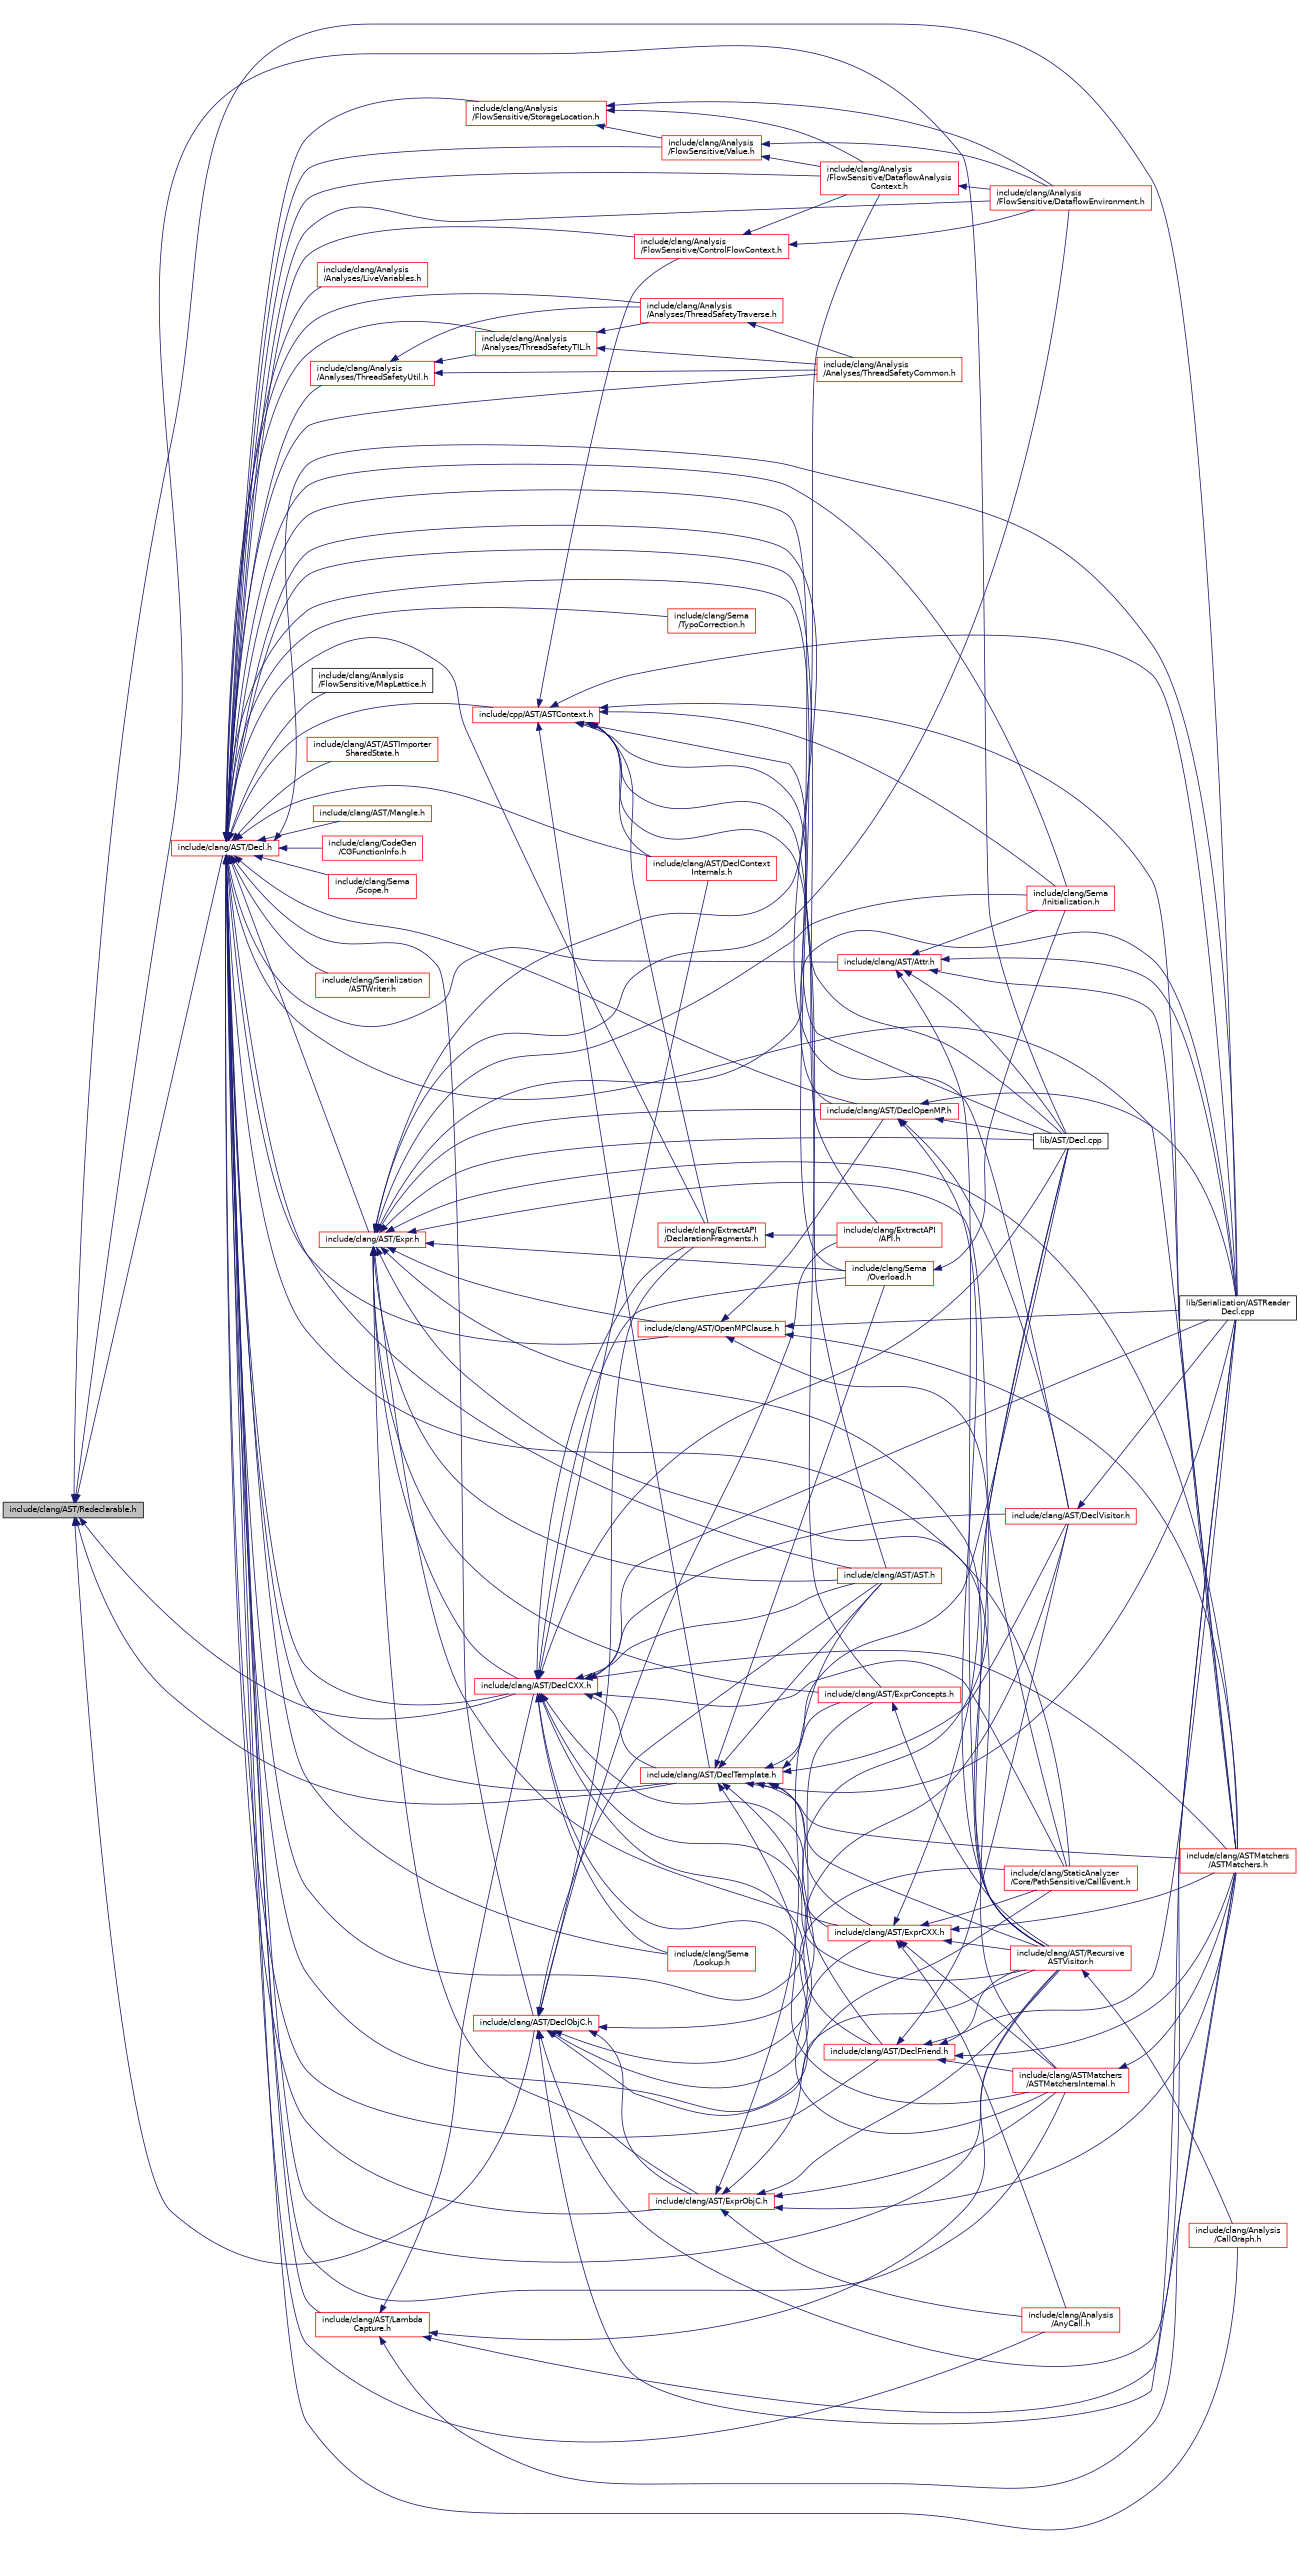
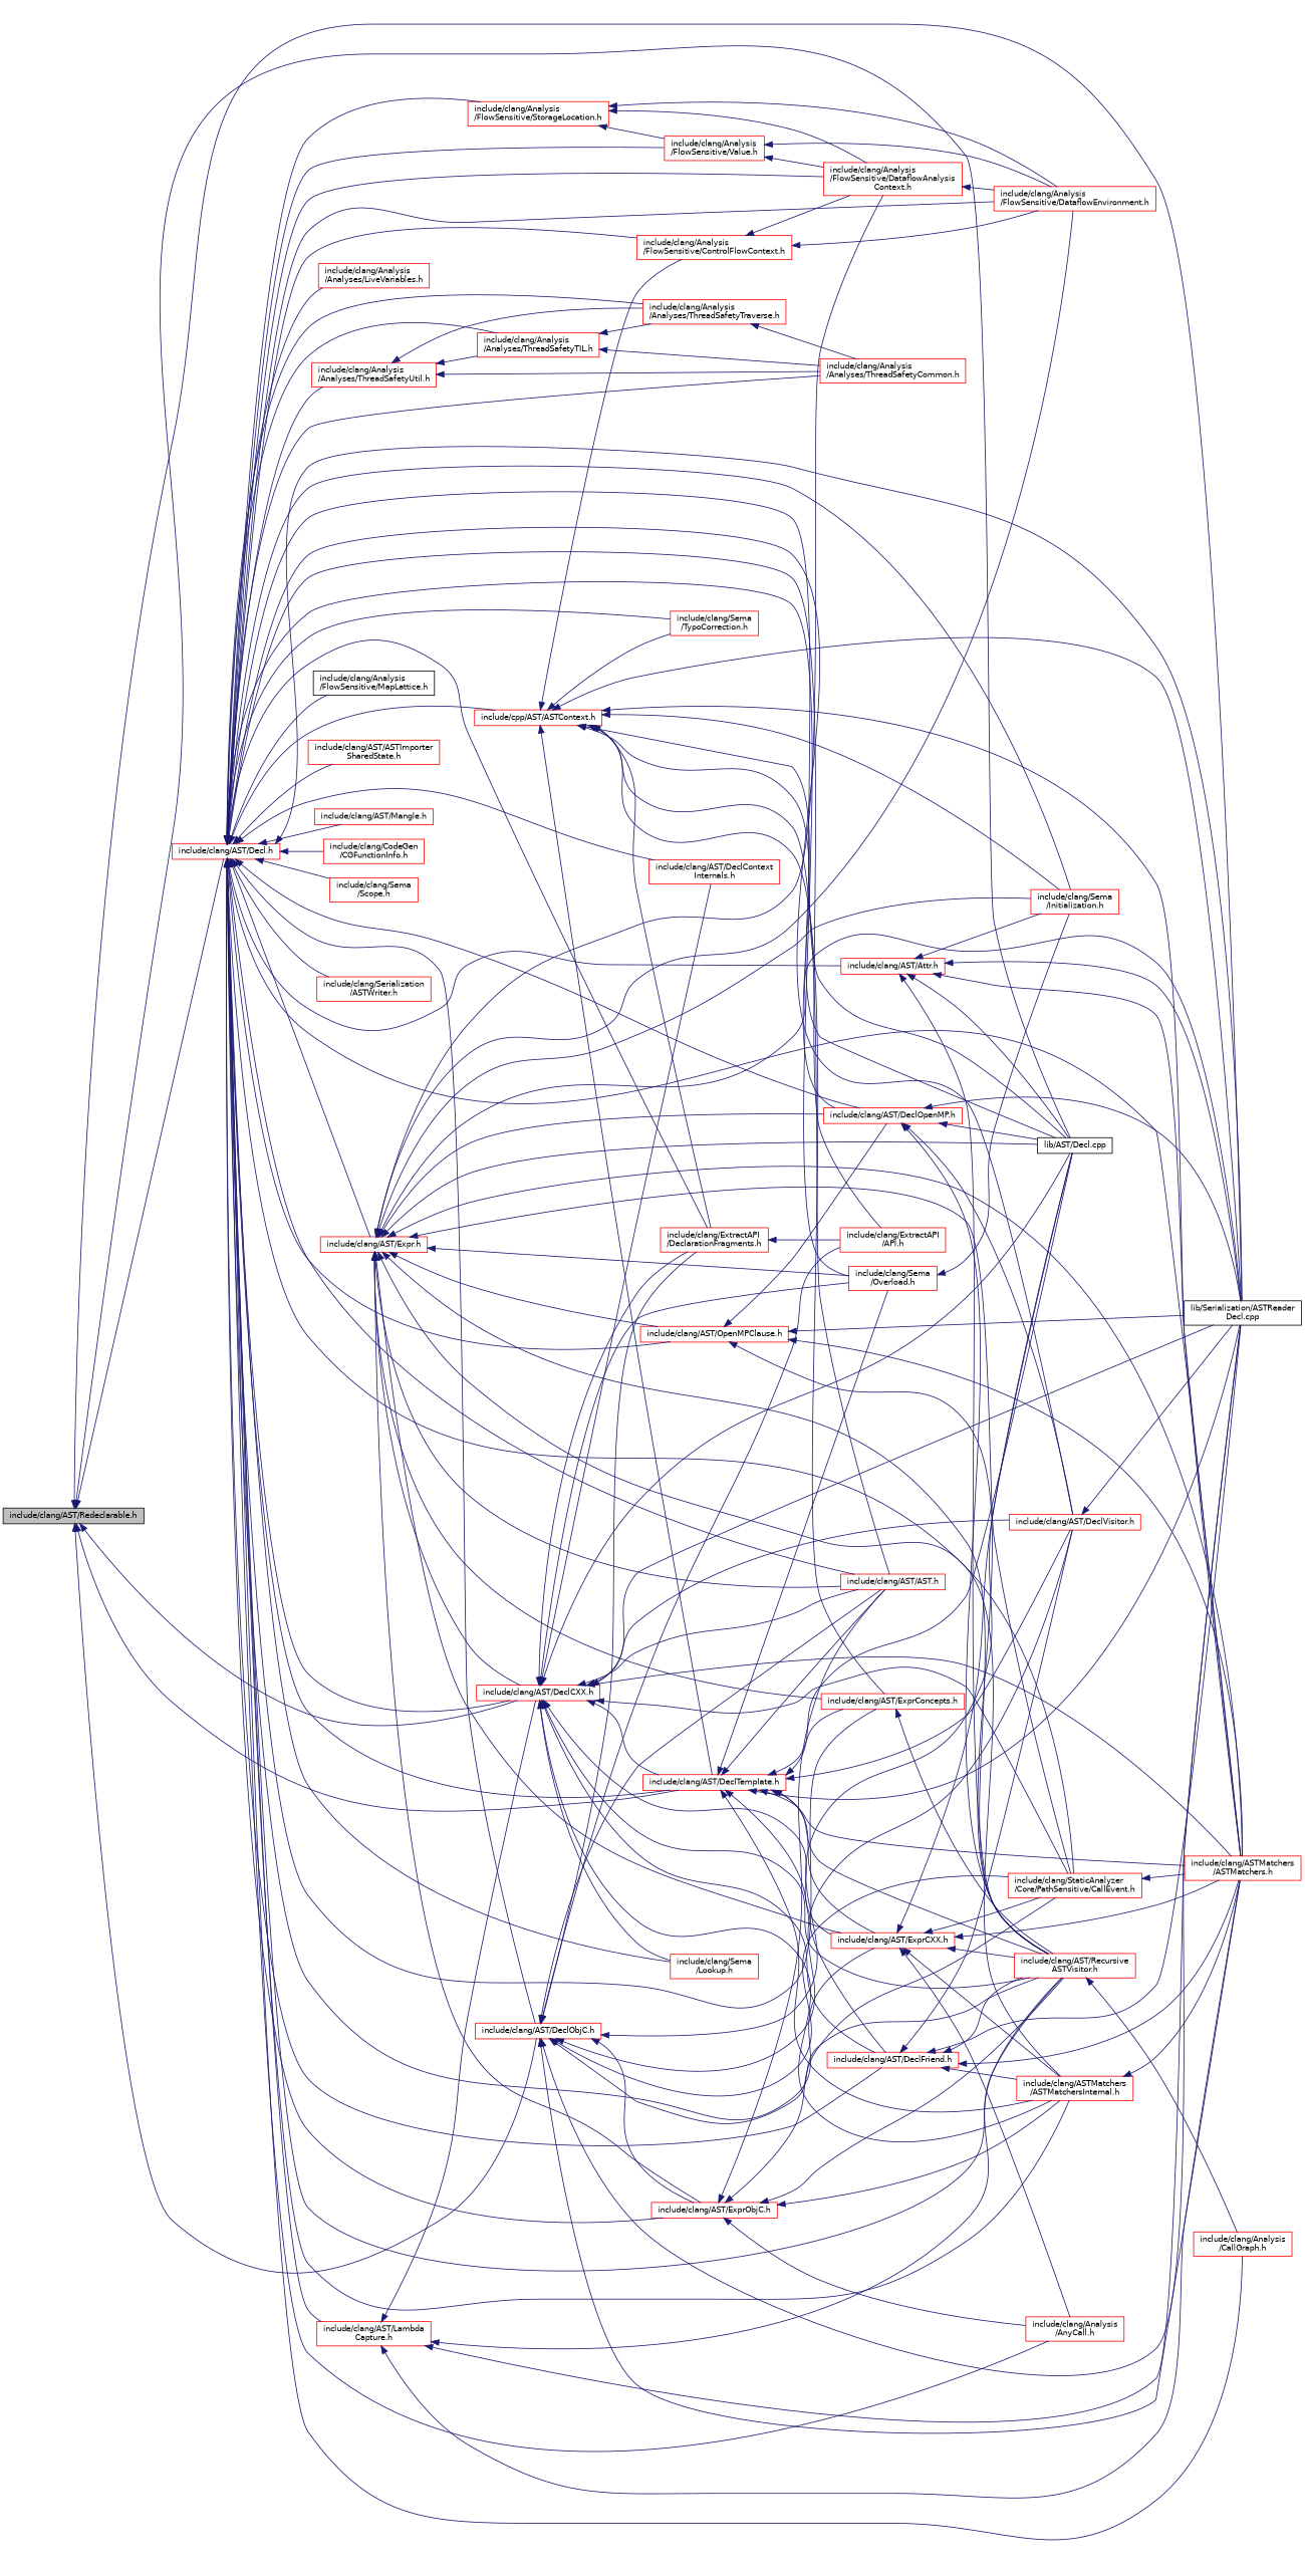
  digraph {
    rankdir=LR
    node [color=red fontname=Helvetica fontsize=10 shape=record]
    edge [color=midnightblue dir=back fontname=Helvetica fontsize=10 labelfontname=Helvetica labelfontsize=10 style=solid]
    n1 [color=black fillcolor=grey75 fontcolor=black height=0.2 label="include/clang/AST/Redeclarable.h" style=filled width=0.4]
    n2 [height=0.2 label="include/clang/AST/Decl.h" width=0.4]
    n3 [color=black height=0.2 label="lib/Serialization/ASTReader\lDecl.cpp" width=0.4]
    n4 [color=black height=0.2 label="lib/AST/Decl.cpp" width=0.4]
    n5 [height=0.2 label="include/clang/AST/DeclTemplate.h" width=0.4]
    n6 [height=0.2 label="include/clang/AST/DeclCXX.h" width=0.4]
    n7 [height=0.2 label="include/clang/AST/DeclObjC.h" width=0.4]
    n8 [height=0.2 label="include/clang/Analysis\l/Analyses/LiveVariables.h" width=0.4]
    n9 [height=0.2 label="include/clang/Analysis\l/Analyses/ThreadSafetyCommon.h" width=0.4]
    n10 [height=0.2 label="include/clang/Analysis\l/Analyses/ThreadSafetyTIL.h" width=0.4]
    n11 [height=0.2 label="include/clang/Analysis\l/Analyses/ThreadSafetyTraverse.h" width=0.4]
    n12 [height=0.2 label="include/clang/Analysis\l/Analyses/ThreadSafetyUtil.h" width=0.4]
    n13 [height=0.2 label="include/clang/Analysis\l/AnyCall.h" width=0.4]
    n14 [height=0.2 label="include/clang/Analysis\l/CallGraph.h" width=0.4]
    n15 [height=0.2 label="include/clang/Analysis\l/FlowSensitive/ControlFlowContext.h" width=0.4]
    n16 [height=0.2 label="include/clang/Analysis\l/FlowSensitive/DataflowAnalysis\lContext.h" width=0.4]
    n17 [height=0.2 label="include/clang/Analysis\l/FlowSensitive/DataflowEnvironment.h" width=0.4]
    n18 [color=black height=0.2 label="include/clang/Analysis\l/FlowSensitive/MapLattice.h" width=0.4]
    n19 [height=0.2 label="include/clang/Analysis\l/FlowSensitive/StorageLocation.h" width=0.4]
    n20 [height=0.2 label="include/clang/Analysis\l/FlowSensitive/Value.h" width=0.4]
    n21 [height=0.2 label="include/clang/AST/AST.h" width=0.4]
    n22 [height=0.2 label="include/cpp/AST/ASTContext.h" width=0.4]
    n23 [height=0.2 label="include/clang/AST/DeclContext\lInternals.h" width=0.4]
    n24 [height=0.2 label="include/clang/AST/DeclOpenMP.h" width=0.4]
    n25 [height=0.2 label="include/clang/AST/DeclVisitor.h" width=0.4]
    n26 [height=0.2 label="include/clang/AST/Recursive\lASTVisitor.h" width=0.4]
    n27 [height=0.2 label="include/clang/AST/DeclFriend.h" width=0.4]
    n28 [height=0.2 label="include/clang/ASTMatchers\l/ASTMatchers.h" width=0.4]
    n29 [height=0.2 label="include/clang/ASTMatchers\l/ASTMatchersInternal.h" width=0.4]
    n30 [height=0.2 label="include/clang/AST/ExprConcepts.h" width=0.4]
    n31 [height=0.2 label="include/clang/AST/ExprCXX.h" width=0.4]
    n32 [height=0.2 label="include/clang/StaticAnalyzer\l/Core/PathSensitive/CallEvent.h" width=0.4]
    n33 [height=0.2 label="include/clang/Sema\l/Overload.h" width=0.4]
    n34 [height=0.2 label="include/clang/Sema\l/Initialization.h" width=0.4]
    n35 [height=0.2 label="include/clang/ExtractAPI\l/DeclarationFragments.h" width=0.4]
    n36 [height=0.2 label="include/clang/ExtractAPI\l/API.h" width=0.4]
    n37 [height=0.2 label="include/clang/AST/ASTImporter\lSharedState.h" width=0.4]
    n38 [height=0.2 label="include/clang/AST/Attr.h" width=0.4]
    n39 [height=0.2 label="include/clang/Sema\l/Lookup.h" width=0.4]
    n40 [height=0.2 label="include/clang/AST/ExprObjC.h" width=0.4]
    n41 [height=0.2 label="include/clang/AST/Expr.h" width=0.4]
    n42 [height=0.2 label="include/clang/AST/OpenMPClause.h" width=0.4]
    n43 [height=0.2 label="include/clang/AST/Lambda\lCapture.h" width=0.4]
    n44 [height=0.2 label="include/clang/AST/Mangle.h" width=0.4]
    n45 [height=0.2 label="include/clang/CodeGen\l/CGFunctionInfo.h" width=0.4]
    n46 [height=0.2 label="include/clang/Sema\l/Scope.h" width=0.4]
    n47 [height=0.2 label="include/clang/Sema\l/TypoCorrection.h" width=0.4]
    n48 [height=0.2 label="include/clang/Serialization\l/ASTWriter.h" width=0.4]
    n1 -> n2
    n1 -> n3
    n1 -> n4
    n1 -> n5
    n1 -> n6
    n1 -> n7
    n2 -> n3
    n2 -> n4
    n2 -> n5
    n2 -> n6
    n2 -> n7
    n2 -> n8
    n2 -> n9
    n2 -> n10
    n2 -> n11
    n2 -> n12
    n2 -> n13
    n2 -> n14
    n2 -> n15
    n2 -> n16
    n2 -> n17
    n2 -> n18
    n2 -> n19
    n2 -> n20
    n2 -> n21
    n2 -> n22
    n2 -> n23
    n2 -> n24
    n2 -> n25
    n2 -> n26
    n2 -> n27
    n2 -> n28
    n2 -> n29
    n2 -> n30
    n2 -> n31
    n2 -> n32
    n2 -> n33
    n2 -> n34
    n2 -> n35
    n2 -> n36
    n2 -> n37
    n2 -> n38
    n2 -> n39
    n2 -> n40
    n2 -> n41
    n2 -> n42
    n2 -> n43
    n2 -> n44
    n2 -> n45
    n2 -> n46
    n2 -> n47
    n2 -> n48
    n5 -> n3
    n5 -> n4
    n5 -> n21
    n5 -> n25
    n5 -> n26
    n5 -> n27
    n5 -> n28
    n5 -> n29
    n5 -> n30
    n5 -> n31
    n5 -> n33
    n6 -> n3
    n6 -> n4
    n6 -> n5
    n6 -> n21
    n6 -> n23
    n6 -> n25
    n6 -> n26
    n6 -> n27
    n6 -> n28
    n6 -> n29
    n6 -> n31
    n6 -> n32
    n6 -> n33
    n6 -> n35
    n6 -> n39
    n7 -> n3
    n7 -> n4
    n7 -> n21
    n7 -> n25
    n7 -> n26
    n7 -> n28
    n7 -> n32
    n7 -> n35
    n7 -> n36
    n7 -> n40
    n10 -> n9
    n10 -> n11
    n11 -> n9
    n12 -> n9
    n12 -> n10
    n12 -> n11
    n15 -> n16
    n15 -> n17
    n16 -> n17
    n19 -> n16
    n19 -> n17
    n19 -> n20
    n20 -> n16
    n20 -> n17
    n22 -> n3
    n22 -> n4
    n22 -> n5
    n22 -> n15
    n22 -> n21
-   n22 -> n23
+   n22 -> n47
    n22 -> n24
    n22 -> n28
    n22 -> n30
    n22 -> n34
    n22 -> n35
    n24 -> n3
    n24 -> n4
    n24 -> n25
    n24 -> n26
    n25 -> n3
    n26 -> n14
    n27 -> n3
    n27 -> n25
    n27 -> n26
    n27 -> n28
    n27 -> n29
    n29 -> n28
    n30 -> n26
    n31 -> n4
    n31 -> n13
    n31 -> n26
    n31 -> n28
    n31 -> n29
    n31 -> n32
    n33 -> n34
    n35 -> n36
    n38 -> n3
    n38 -> n4
    n38 -> n26
    n38 -> n28
    n38 -> n34
    n40 -> n13
    n40 -> n21
    n40 -> n26
-   n40 -> n28
+   n32 -> n28
    n40 -> n29
    n40 -> n32
    n41 -> n3
    n41 -> n4
    n41 -> n6
    n41 -> n16
    n41 -> n17
    n41 -> n21
    n41 -> n24
    n41 -> n26
    n41 -> n28
    n41 -> n29
    n41 -> n30
    n41 -> n31
    n41 -> n32
    n41 -> n33
    n41 -> n34
    n41 -> n40
    n41 -> n42
    n42 -> n3
    n42 -> n24
    n42 -> n26
    n42 -> n28
    n43 -> n3
    n43 -> n6
    n43 -> n26
    n43 -> n28
  }
